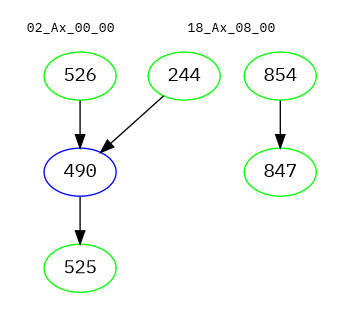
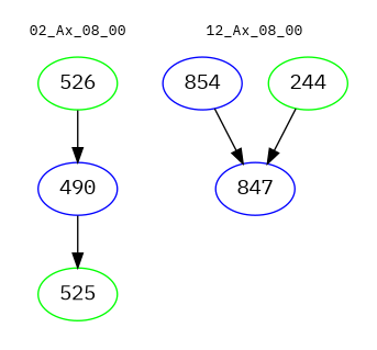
  digraph {
    fontname="IBM Plex Mono"
    node [color=green fontname="IBM Plex Mono"]
    edge [color=black fontname="IBM Plex Mono"]
    n1 [label=526]
    n2 [color=blue label=490]
    n3 [label=525]
    n4 [label=244]
-   n5 [label=847]
-   n6 [label=854]
+   n5 [color=blue label=847]
+   n6 [color=blue label=854]
    subgraph cluster_1 {
      color=white
      fontsize=10
-     label="02_Ax_00_00"
+     label="02_Ax_08_00"
      n1
      n2
      n3
    }
    subgraph cluster_2 {
      color=white
      fontsize=10
-     label="18_Ax_08_00"
+     label="12_Ax_08_00"
      n4
      n5
      n6
    }
    n1 -> n2
    n2 -> n3
-   n4 -> n2
+   n4 -> n5
    n6 -> n5
  }
